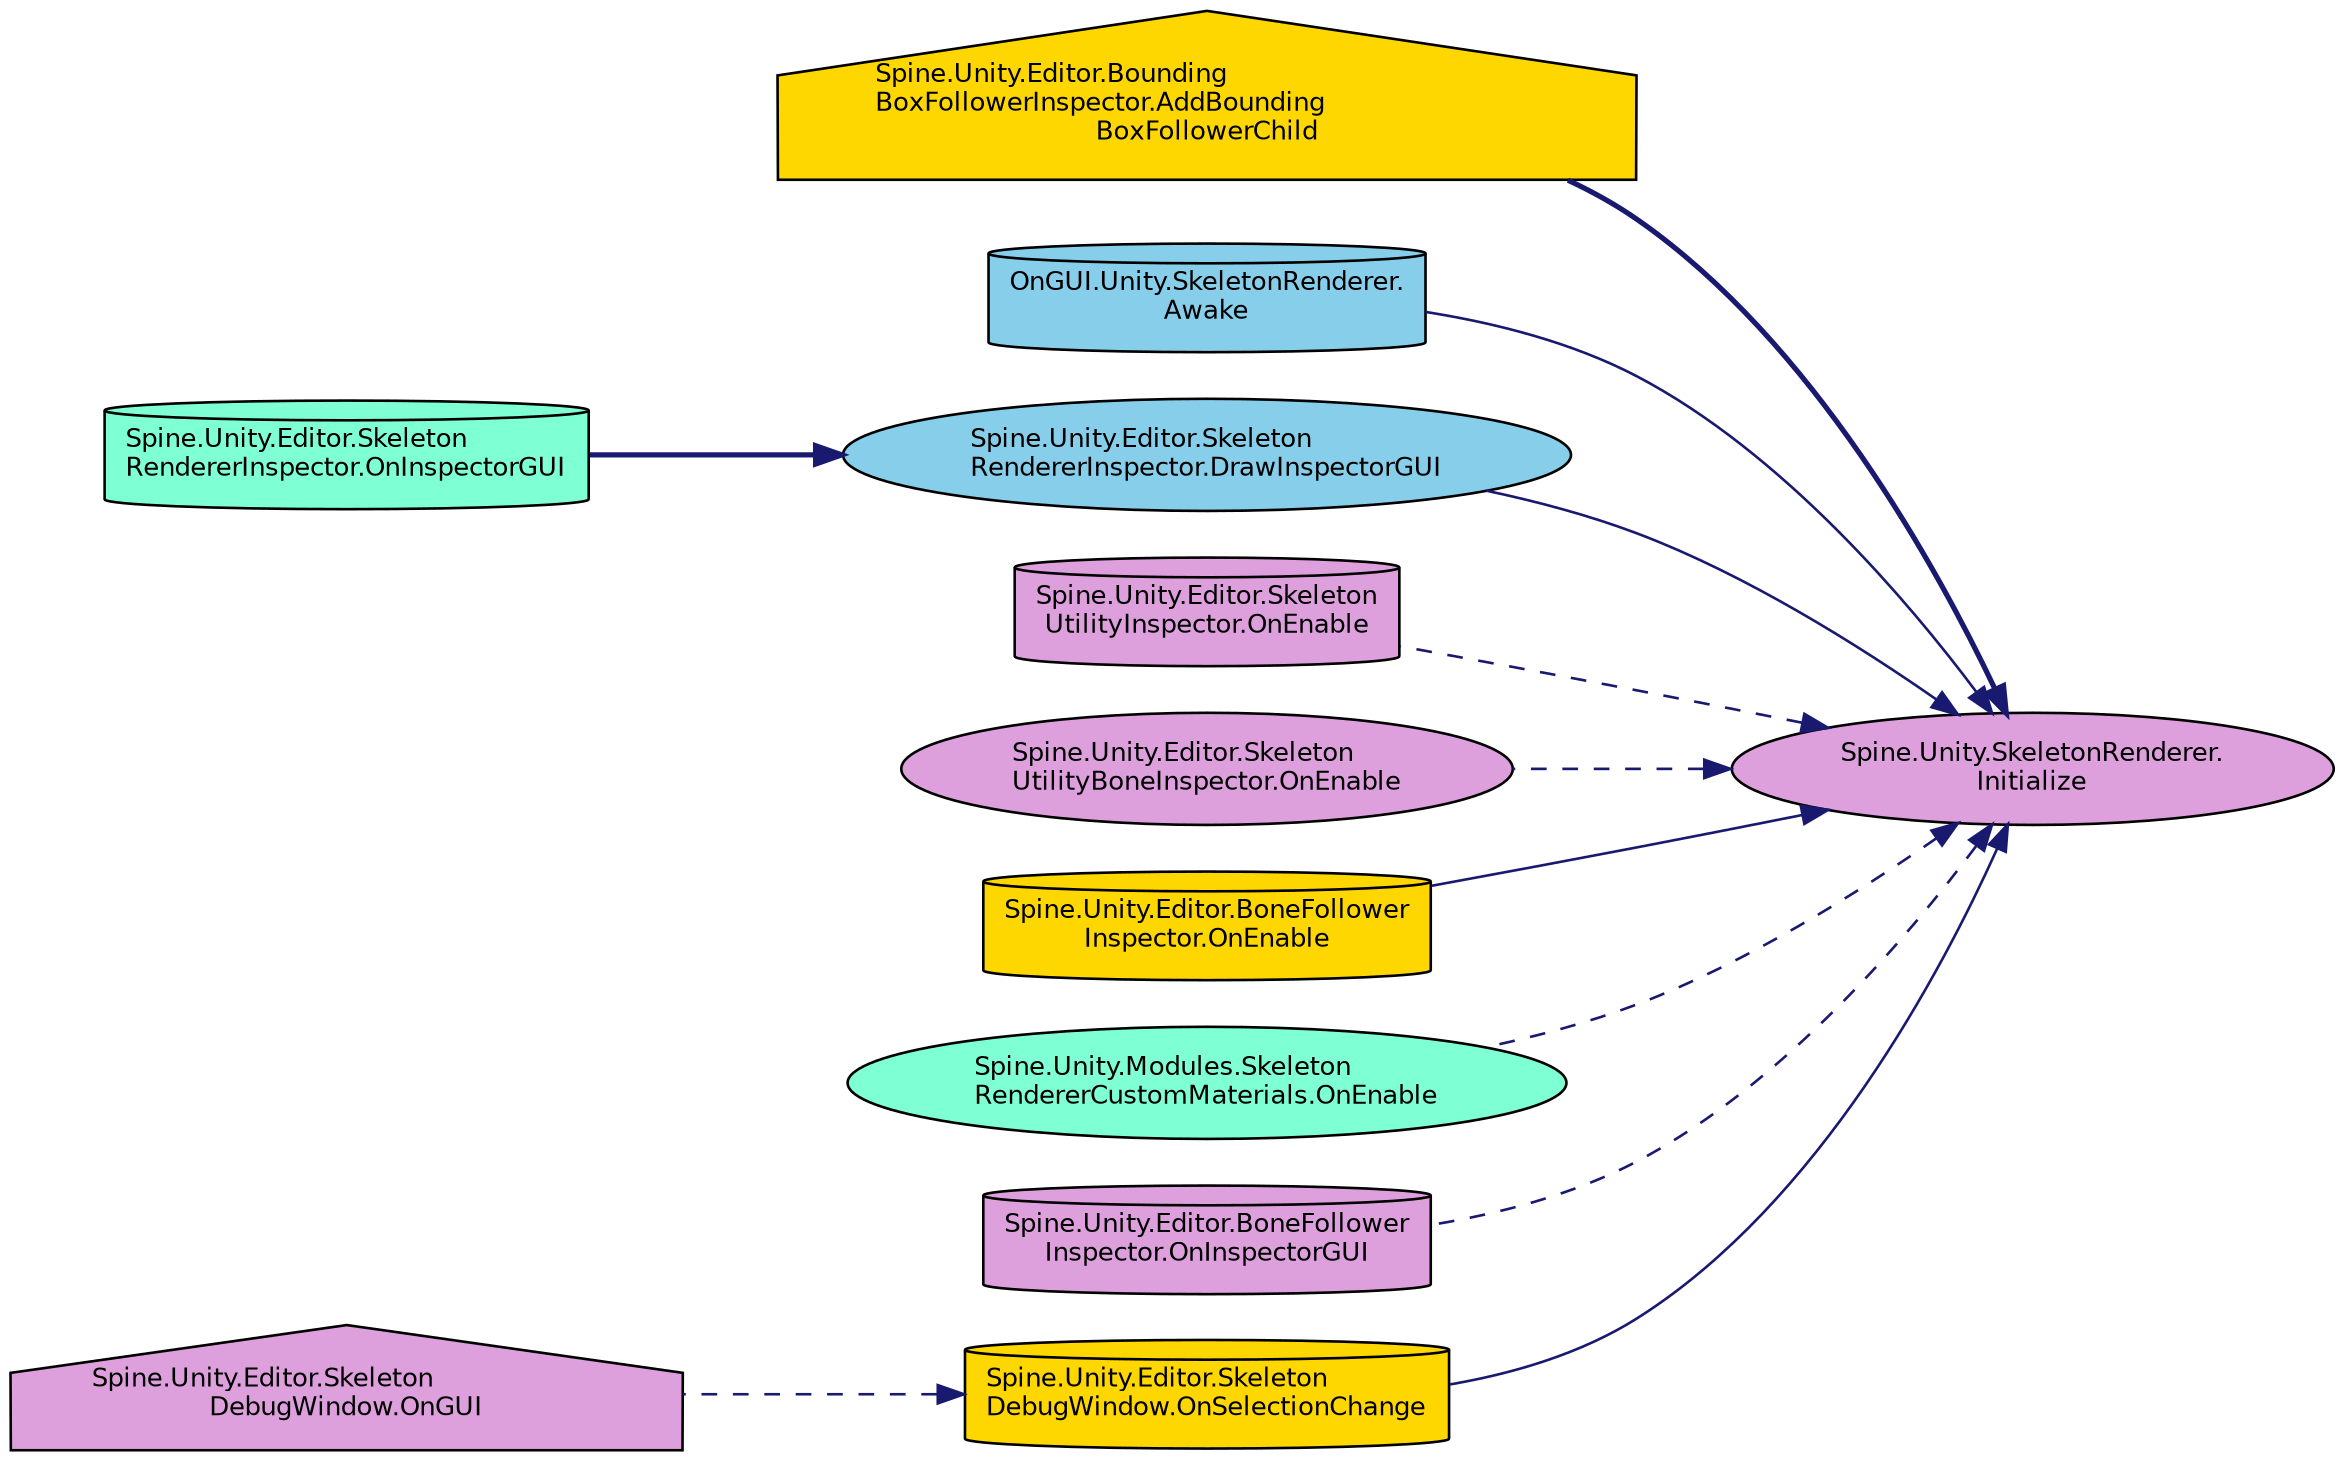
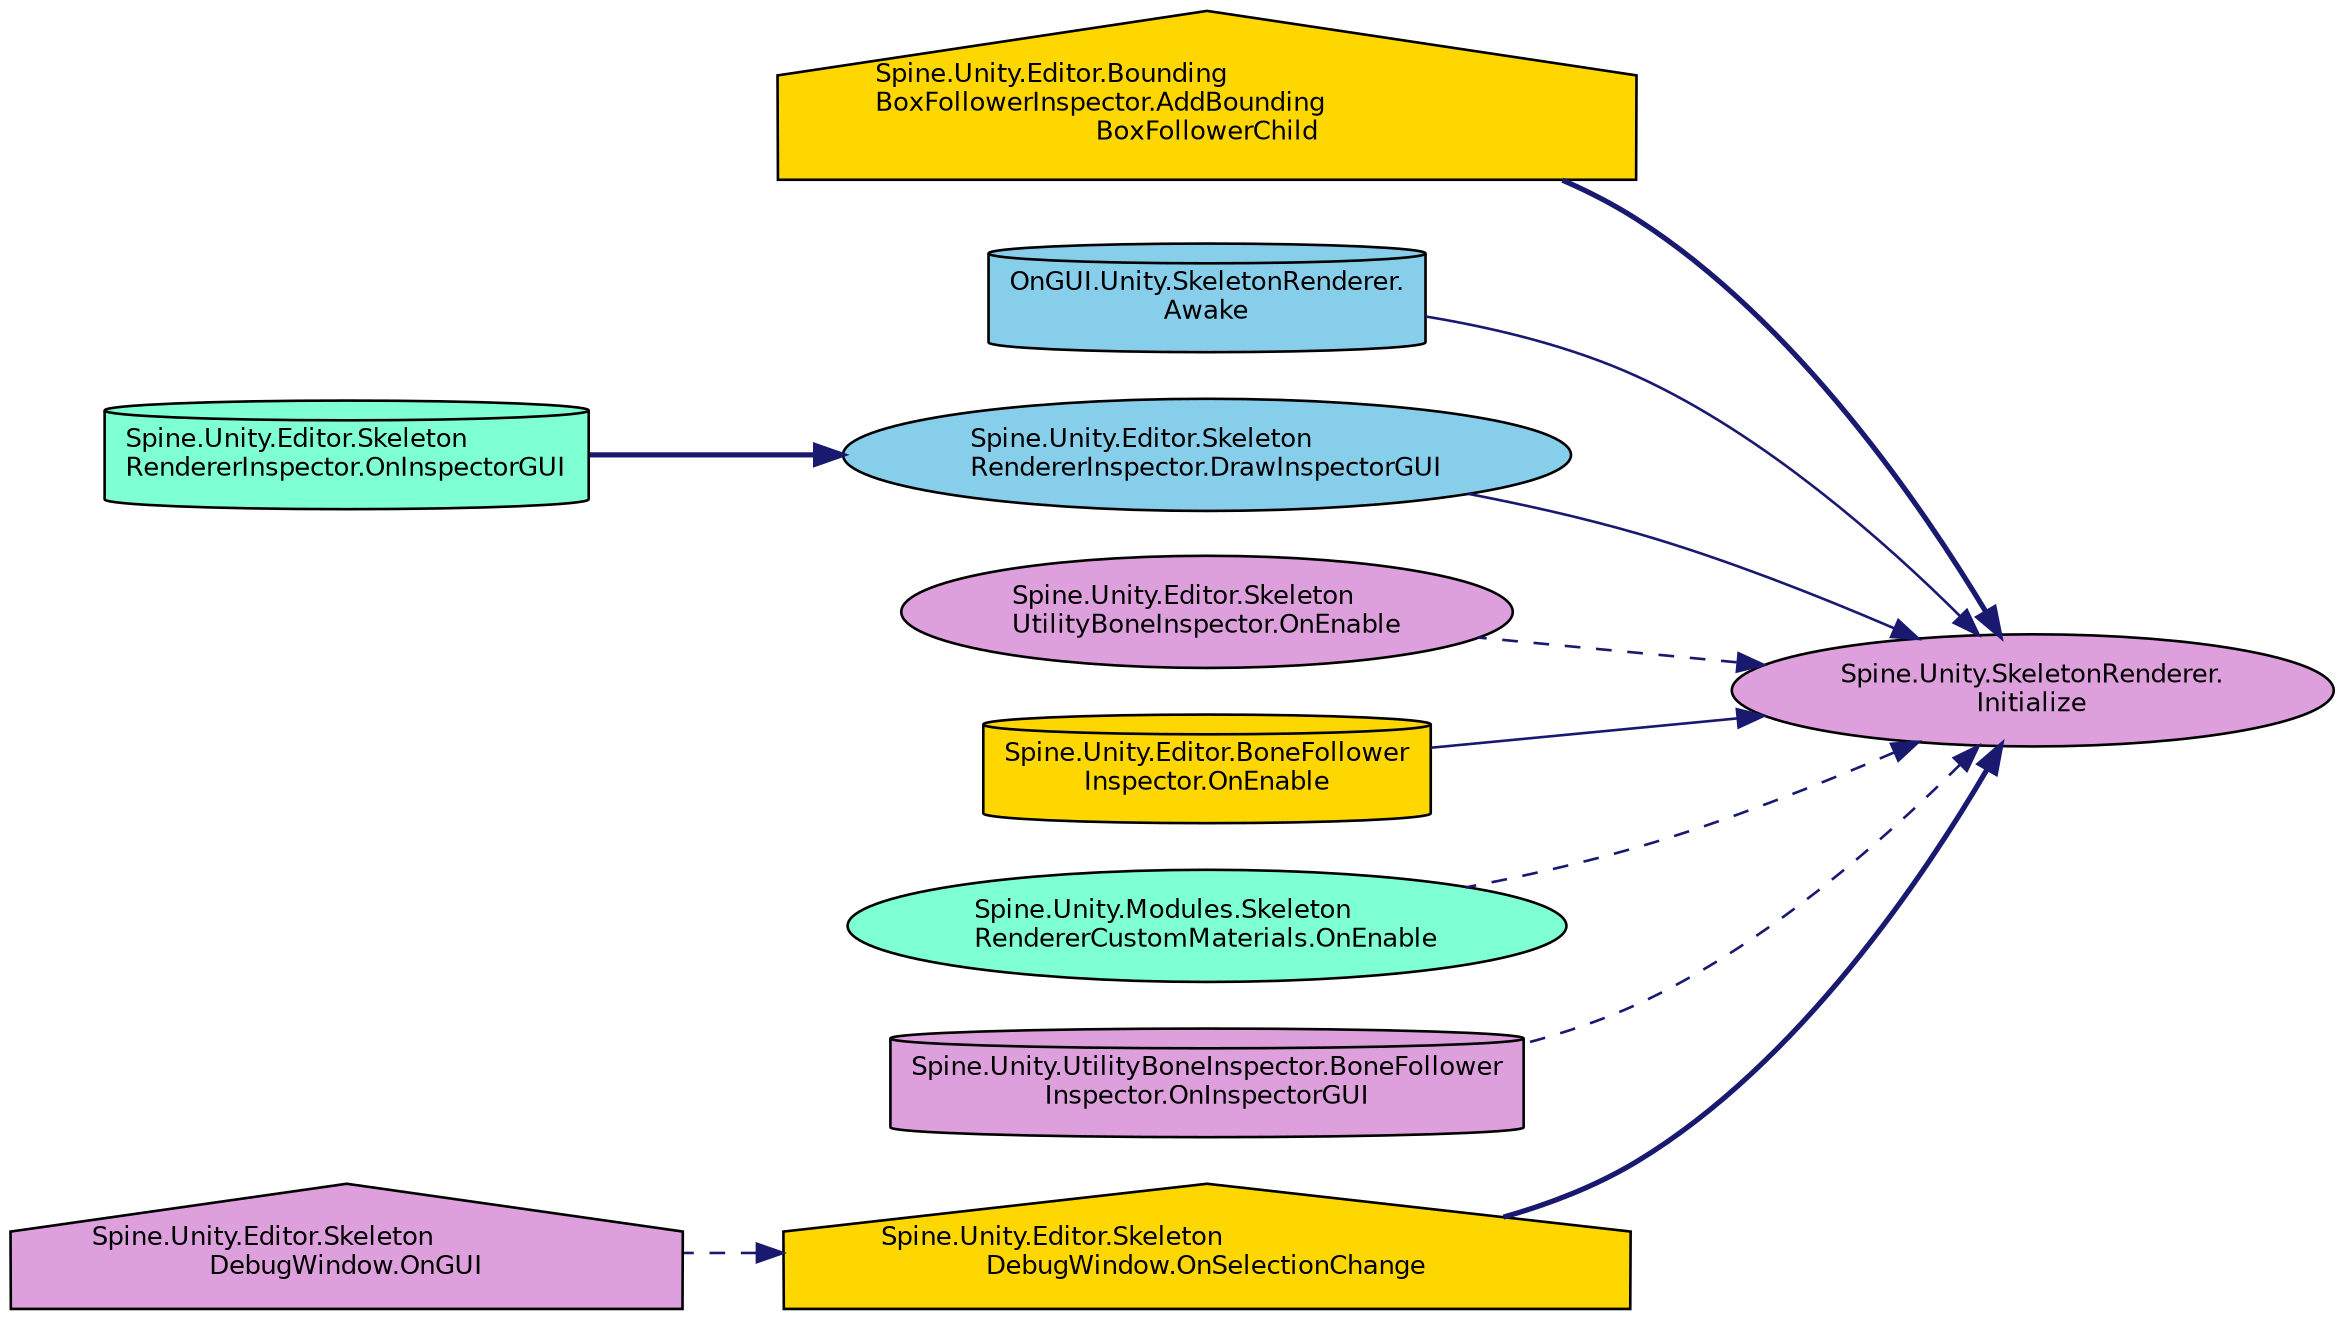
  digraph {
    rankdir=RL
    node [color=black fillcolor=plum fontname=Helvetica fontsize=10 shape=cylinder style=filled]
    edge [color=midnightblue dir=back fontname=Helvetica fontsize=10 labelfontname=Helvetica labelfontsize=10 style=dashed]
    n1 [fontcolor=black height=0.2 label="Spine.Unity.SkeletonRenderer.\lInitialize" shape=ellipse width=0.4]
    n2 [fillcolor=gold height=0.2 label="Spine.Unity.Editor.Bounding\lBoxFollowerInspector.AddBounding\lBoxFollowerChild" shape=house width=0.4]
    n3 [fillcolor=skyblue height=0.2 label="OnGUI.Unity.SkeletonRenderer.\lAwake" width=0.4]
    n4 [fillcolor=skyblue height=0.2 label="Spine.Unity.Editor.Skeleton\lRendererInspector.DrawInspectorGUI" shape=ellipse width=0.4]
-   n5 [height=0.2 label="Spine.Unity.Editor.Skeleton\lUtilityInspector.OnEnable" width=0.4]
    n6 [height=0.2 label="Spine.Unity.Editor.Skeleton\lUtilityBoneInspector.OnEnable" shape=ellipse width=0.4]
    n7 [fillcolor=gold height=0.2 label="Spine.Unity.Editor.BoneFollower\lInspector.OnEnable" width=0.4]
    n8 [fillcolor=aquamarine height=0.2 label="Spine.Unity.Modules.Skeleton\lRendererCustomMaterials.OnEnable" shape=ellipse width=0.4]
-   n9 [height=0.2 label="Spine.Unity.Editor.BoneFollower\lInspector.OnInspectorGUI" width=0.4]
-   n10 [fillcolor=gold height=0.2 label="Spine.Unity.Editor.Skeleton\lDebugWindow.OnSelectionChange" width=0.4]
+   n9 [height=0.2 label="Spine.Unity.UtilityBoneInspector.BoneFollower\lInspector.OnInspectorGUI" width=0.4]
+   n10 [fillcolor=gold height=0.2 label="Spine.Unity.Editor.Skeleton\lDebugWindow.OnSelectionChange" shape=house width=0.4]
    n11 [fillcolor=aquamarine height=0.2 label="Spine.Unity.Editor.Skeleton\lRendererInspector.OnInspectorGUI" width=0.4]
    n12 [height=0.2 label="Spine.Unity.Editor.Skeleton\lDebugWindow.OnGUI" shape=house width=0.4]
    n1 -> n2 [style=bold]
    n1 -> n3 [style=solid]
    n1 -> n4 [style=solid]
-   n1 -> n5
    n1 -> n6
    n1 -> n7 [style=solid]
    n1 -> n8
    n1 -> n9
-   n1 -> n10 [style=solid]
+   n1 -> n10 [style=bold]
    n4 -> n11 [style=bold]
    n10 -> n12
  }
